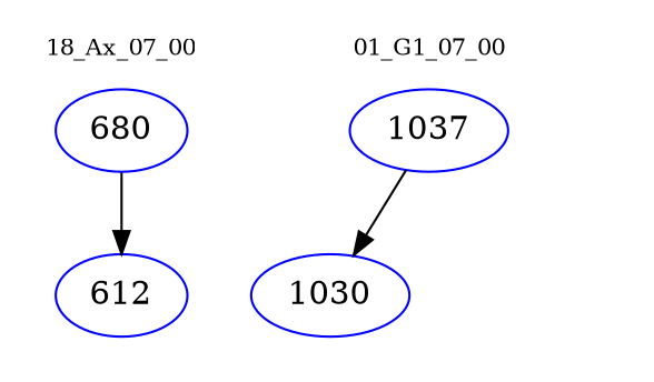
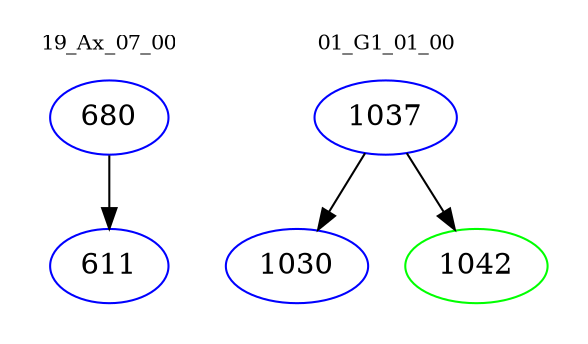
  digraph {
    node [color=blue]
    edge [color=black]
    n1 [label=680]
-   n2 [label=612]
+   n2 [label=611]
    n3 [label=1037]
    n4 [label=1030]
+   n5 [color=green label=1042]
    subgraph cluster_1 {
      color=white
      fontsize=10
-     label="18_Ax_07_00"
+     label="19_Ax_07_00"
      n1
      n2
    }
    subgraph cluster_2 {
      color=white
      fontsize=10
-     label="01_G1_07_00"
+     label="01_G1_01_00"
      n3
      n4
+     n5
    }
    n1 -> n2
    n3 -> n4
+   n3 -> n5
  }
